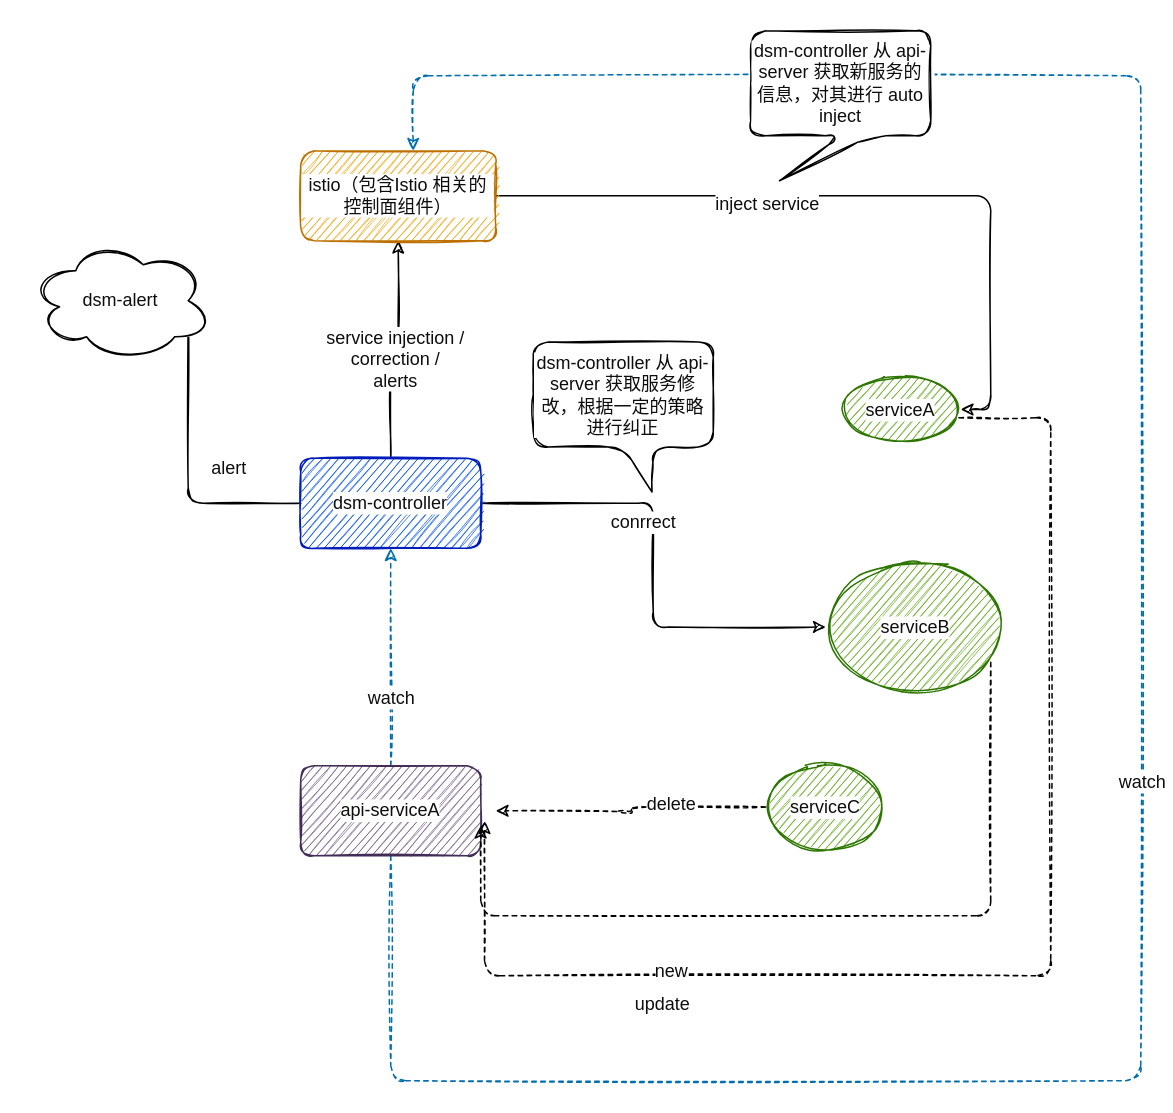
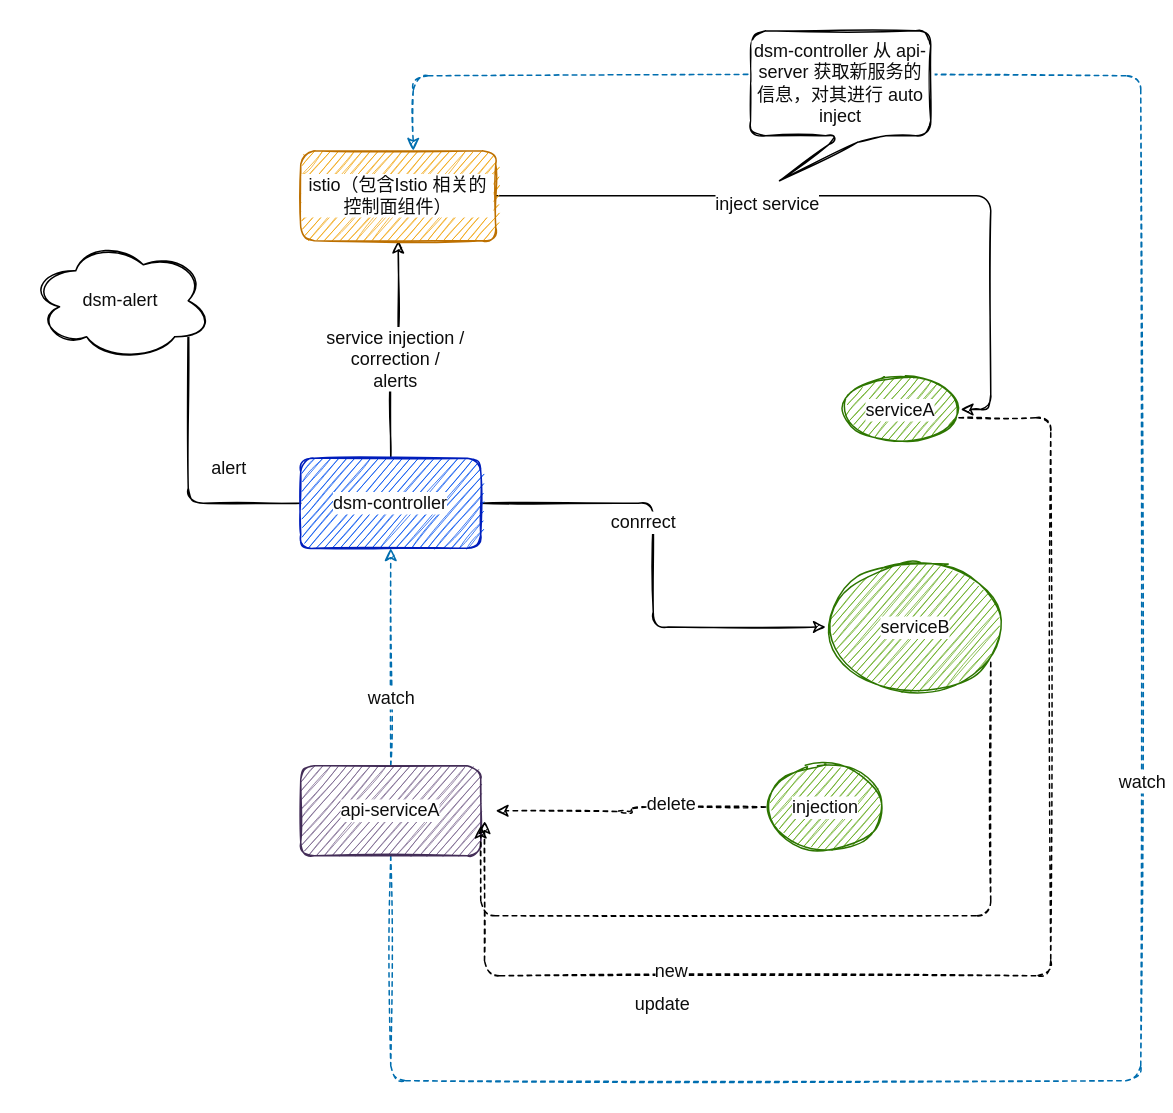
  <mxCell id="0" />
  <mxCell id="1" parent="0" />
  <mxCell id="2" style="edgeStyle=orthogonalEdgeStyle;orthogonalLoop=1;jettySize=auto;html=1;entryX=0.5;entryY=1;entryDx=0;entryDy=0;sketch=1;fontColor=#0D0D0D;labelBackgroundColor=#FFFFFF;" parent="1" source="9" target="12" edge="1"><mxGeometry relative="1" as="geometry" /></mxCell>
  <mxCell id="3" value="&lt;span style=&quot;text-align: left&quot;&gt;&lt;br&gt;&lt;/span&gt;" style="text;html=1;resizable=0;points=[];align=center;verticalAlign=middle;rounded=1;sketch=1;labelBackgroundColor=#FFFFFF;fontColor=#0D0D0D;" parent="2" vertex="1" connectable="0"><mxGeometry x="0.138" y="2" relative="1" as="geometry"><mxPoint as="offset" /></mxGeometry></mxCell>
  <mxCell id="4" value="&lt;span style=&quot;font-size: 12px ; text-align: left&quot;&gt;service injection /&lt;/span&gt;&lt;br style=&quot;font-size: 12px ; text-align: left&quot;&gt;&lt;span style=&quot;font-size: 12px ; text-align: left&quot;&gt;correction /&lt;br&gt;alerts&lt;/span&gt;" style="edgeLabel;html=1;align=center;verticalAlign=middle;resizable=0;points=[];fontColor=#0D0D0D;labelBackgroundColor=#FFFFFF;" vertex="1" connectable="0" parent="2"><mxGeometry x="-0.1" y="-2" relative="1" as="geometry"><mxPoint y="1" as="offset" /></mxGeometry></mxCell>
  <mxCell id="5" style="edgeStyle=orthogonalEdgeStyle;orthogonalLoop=1;jettySize=auto;html=1;entryX=0;entryY=0.5;entryDx=0;entryDy=0;sketch=1;fontColor=#0D0D0D;labelBackgroundColor=#FFFFFF;" parent="1" source="9" target="20" edge="1"><mxGeometry relative="1" as="geometry" /></mxCell>
  <mxCell id="6" value="conrrect&amp;nbsp;" style="text;html=1;resizable=0;points=[];align=center;verticalAlign=middle;rounded=1;sketch=1;fontColor=#0D0D0D;labelBackgroundColor=#FFFFFF;" parent="5" vertex="1" connectable="0"><mxGeometry x="-0.301" y="-12" relative="1" as="geometry"><mxPoint as="offset" /></mxGeometry></mxCell>
  <mxCell id="7" style="edgeStyle=orthogonalEdgeStyle;orthogonalLoop=1;jettySize=auto;html=1;entryX=0.875;entryY=0.5;entryDx=0;entryDy=0;entryPerimeter=0;sketch=1;fontColor=#0D0D0D;labelBackgroundColor=#FFFFFF;" parent="1" source="9" target="29" edge="1"><mxGeometry relative="1" as="geometry" /></mxCell>
  <mxCell id="8" value="alert" style="text;html=1;resizable=0;points=[];align=center;verticalAlign=middle;rounded=1;sketch=1;fontColor=#0D0D0D;labelBackgroundColor=#FFFFFF;" parent="7" vertex="1" connectable="0"><mxGeometry x="-0.529" y="-24" relative="1" as="geometry"><mxPoint as="offset" /></mxGeometry></mxCell>
  <mxCell id="9" value="dsm-controller" style="whiteSpace=wrap;html=1;rounded=1;sketch=1;fillColor=#0050ef;strokeColor=#001DBC;fontColor=#0D0D0D;labelBackgroundColor=#FFFFFF;" parent="1" vertex="1"><mxGeometry x="200" y="305" width="120" height="60" as="geometry" /></mxCell>
  <mxCell id="10" style="edgeStyle=orthogonalEdgeStyle;orthogonalLoop=1;jettySize=auto;html=1;entryX=1;entryY=0.5;entryDx=0;entryDy=0;sketch=1;fontColor=#0D0D0D;labelBackgroundColor=#FFFFFF;" parent="1" source="12" target="26" edge="1"><mxGeometry relative="1" as="geometry" /></mxCell>
  <mxCell id="11" value="inject service" style="text;html=1;resizable=0;points=[];align=center;verticalAlign=middle;rounded=1;sketch=1;fontColor=#0D0D0D;labelBackgroundColor=#FFFFFF;" parent="10" vertex="1" connectable="0"><mxGeometry x="0.667" relative="1" as="geometry"><mxPoint x="-150" y="-75" as="offset" /></mxGeometry></mxCell>
  <mxCell id="12" value="istio（包含Istio 相关的控制面组件）" style="whiteSpace=wrap;html=1;rounded=1;sketch=1;fillColor=#f0a30a;strokeColor=#BD7000;fontColor=#0D0D0D;labelBackgroundColor=#FFFFFF;" parent="1" vertex="1"><mxGeometry x="200" y="100" width="130" height="60" as="geometry" /></mxCell>
  <mxCell id="13" style="edgeStyle=orthogonalEdgeStyle;orthogonalLoop=1;jettySize=auto;html=1;dashed=1;sketch=1;strokeColor=#006EAF;fillColor=#1ba1e2;fontColor=#0D0D0D;labelBackgroundColor=#FFFFFF;" parent="1" source="17" target="9" edge="1"><mxGeometry relative="1" as="geometry" /></mxCell>
  <mxCell id="14" value="watch&amp;nbsp;" style="text;html=1;resizable=0;points=[];align=center;verticalAlign=middle;rounded=1;sketch=1;fontColor=#0D0D0D;labelBackgroundColor=#FFFFFF;" parent="13" vertex="1" connectable="0"><mxGeometry x="-0.366" y="-1" relative="1" as="geometry"><mxPoint as="offset" /></mxGeometry></mxCell>
  <mxCell id="15" style="edgeStyle=orthogonalEdgeStyle;orthogonalLoop=1;jettySize=auto;html=1;dashed=1;sketch=1;fillColor=#1ba1e2;strokeColor=#006EAF;fontColor=#0D0D0D;labelBackgroundColor=#FFFFFF;" parent="1" source="17" edge="1"><mxGeometry relative="1" as="geometry"><mxPoint x="275" y="100" as="targetPoint" /><Array as="points"><mxPoint x="260" y="720" /><mxPoint x="760" y="720" /><mxPoint x="760" y="50" /><mxPoint x="275" y="50" /></Array></mxGeometry></mxCell>
  <mxCell id="16" value="watch" style="text;html=1;resizable=0;points=[];align=center;verticalAlign=middle;rounded=1;sketch=1;fontColor=#0D0D0D;labelBackgroundColor=#FFFFFF;" parent="15" vertex="1" connectable="0"><mxGeometry x="0.648" y="5" relative="1" as="geometry"><mxPoint x="209" y="465" as="offset" /></mxGeometry></mxCell>
  <mxCell id="17" value="api-serviceA" style="whiteSpace=wrap;html=1;rounded=1;sketch=1;fillColor=#76608a;strokeColor=#432D57;fontColor=#0D0D0D;labelBackgroundColor=#FFFFFF;" parent="1" vertex="1"><mxGeometry x="200" y="510" width="120" height="60" as="geometry" /></mxCell>
  <mxCell id="18" style="edgeStyle=orthogonalEdgeStyle;orthogonalLoop=1;jettySize=auto;html=1;dashed=1;sketch=1;fontColor=#0D0D0D;labelBackgroundColor=#FFFFFF;" parent="1" source="20" edge="1"><mxGeometry relative="1" as="geometry"><mxPoint x="320" y="550" as="targetPoint" /><Array as="points"><mxPoint x="660" y="403" /><mxPoint x="660" y="610" /><mxPoint x="320" y="610" /></Array></mxGeometry></mxCell>
  <mxCell id="19" value="update" style="text;html=1;resizable=0;points=[];align=center;verticalAlign=middle;rounded=1;sketch=1;fontColor=#0D0D0D;labelBackgroundColor=#FFFFFF;" parent="18" vertex="1" connectable="0"><mxGeometry x="-0.741" y="-2" relative="1" as="geometry"><mxPoint x="-218" y="154" as="offset" /></mxGeometry></mxCell>
  <mxCell id="20" value="serviceB" style="ellipse;whiteSpace=wrap;html=1;rounded=1;sketch=1;fillColor=#60a917;strokeColor=#2D7600;fontColor=#0D0D0D;labelBackgroundColor=#FFFFFF;" parent="1" vertex="1"><mxGeometry x="550" y="375" width="120" height="85" as="geometry" /></mxCell>
  <mxCell id="21" style="edgeStyle=orthogonalEdgeStyle;orthogonalLoop=1;jettySize=auto;html=1;dashed=1;sketch=1;fontColor=#0D0D0D;labelBackgroundColor=#FFFFFF;" parent="1" source="23" edge="1"><mxGeometry relative="1" as="geometry"><mxPoint x="330" y="540" as="targetPoint" /></mxGeometry></mxCell>
  <mxCell id="22" value="delete" style="text;html=1;resizable=0;points=[];align=center;verticalAlign=middle;rounded=1;sketch=1;fontColor=#0D0D0D;labelBackgroundColor=#FFFFFF;" parent="21" vertex="1" connectable="0"><mxGeometry x="-0.303" y="-2" relative="1" as="geometry"><mxPoint as="offset" /></mxGeometry></mxCell>
- <mxCell id="23" value="serviceC" style="ellipse;whiteSpace=wrap;html=1;rounded=1;sketch=1;fillColor=#60a917;strokeColor=#2D7600;fontColor=#0D0D0D;labelBackgroundColor=#FFFFFF;" parent="1" vertex="1"><mxGeometry x="510" y="510" width="80" height="55" as="geometry" /></mxCell>
+ <mxCell id="23" value="injection" style="ellipse;whiteSpace=wrap;html=1;rounded=1;sketch=1;fillColor=#60a917;strokeColor=#2D7600;fontColor=#0D0D0D;labelBackgroundColor=#FFFFFF;" parent="1" vertex="1"><mxGeometry x="510" y="510" width="80" height="55" as="geometry" /></mxCell>
  <mxCell id="24" style="edgeStyle=orthogonalEdgeStyle;orthogonalLoop=1;jettySize=auto;html=1;entryX=1.021;entryY=0.617;entryDx=0;entryDy=0;entryPerimeter=0;dashed=1;sketch=1;fontColor=#0D0D0D;labelBackgroundColor=#FFFFFF;" parent="1" source="26" target="17" edge="1"><mxGeometry relative="1" as="geometry"><Array as="points"><mxPoint x="700" y="278" /><mxPoint x="700" y="650" /><mxPoint x="323" y="650" /></Array></mxGeometry></mxCell>
  <mxCell id="25" value="new" style="text;html=1;resizable=0;points=[];align=center;verticalAlign=middle;rounded=1;sketch=1;fontColor=#0D0D0D;labelBackgroundColor=#FFFFFF;" parent="24" vertex="1" connectable="0"><mxGeometry x="0.504" y="-4" relative="1" as="geometry"><mxPoint as="offset" /></mxGeometry></mxCell>
  <mxCell id="26" value="serviceA" style="ellipse;whiteSpace=wrap;html=1;rounded=1;sketch=1;fillColor=#60a917;strokeColor=#2D7600;fontColor=#0D0D0D;labelBackgroundColor=#FFFFFF;" parent="1" vertex="1"><mxGeometry x="560" y="250" width="80" height="45" as="geometry" /></mxCell>
  <mxCell id="27" value="dsm-controller 从 api-server 获取新服务的信息，对其进行 auto inject" style="shape=callout;whiteSpace=wrap;html=1;perimeter=calloutPerimeter;position2=0.16;rounded=1;sketch=1;fontColor=#0D0D0D;labelBackgroundColor=#FFFFFF;" parent="1" vertex="1"><mxGeometry x="500" y="20" width="120" height="100" as="geometry" /></mxCell>
- <mxCell id="28" value="dsm-controller 从 api-server 获取服务修改，根据一定的策略进行纠正" style="shape=callout;whiteSpace=wrap;html=1;perimeter=calloutPerimeter;position2=0.66;rounded=1;sketch=1;fontColor=#0D0D0D;labelBackgroundColor=#FFFFFF;" parent="1" vertex="1"><mxGeometry x="355" y="227.5" width="120" height="100" as="geometry" /></mxCell>
  <mxCell id="29" value="dsm-alert" style="ellipse;shape=cloud;whiteSpace=wrap;html=1;rounded=1;sketch=1;fontColor=#0D0D0D;labelBackgroundColor=#FFFFFF;" parent="1" vertex="1"><mxGeometry x="20" y="160" width="120" height="80" as="geometry" /></mxCell>
